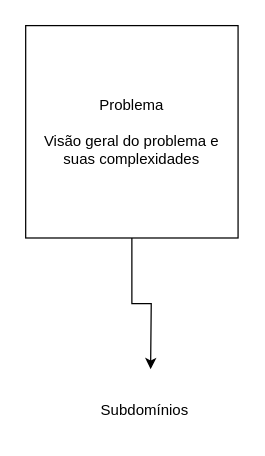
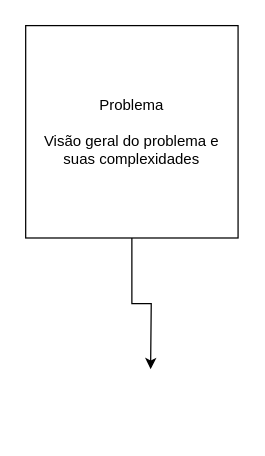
  <mxCell id="0" />
  <mxCell id="1" parent="0" />
  <mxCell id="2" style="edgeStyle=orthogonalEdgeStyle;rounded=0;orthogonalLoop=1;jettySize=auto;html=1;" edge="1" parent="1" source="3"><mxGeometry relative="1" as="geometry"><mxPoint x="120" y="295" as="targetPoint" /></mxGeometry></mxCell>
  <mxCell id="3" value="Problema&lt;div&gt;&lt;br&gt;&lt;/div&gt;&lt;div&gt;Visão geral do problema e suas complexidades&lt;/div&gt;" style="whiteSpace=wrap;html=1;aspect=fixed;" vertex="1" parent="1"><mxGeometry x="20" y="20" width="170" height="170" as="geometry" /></mxCell>
- <mxCell id="4" value="Subdomínios" style="text;html=1;align=center;verticalAlign=middle;resizable=0;points=[];autosize=1;strokeColor=none;fillColor=none;" vertex="1" parent="1"><mxGeometry x="70" y="313" width="90" height="30" as="geometry" /></mxCell>
